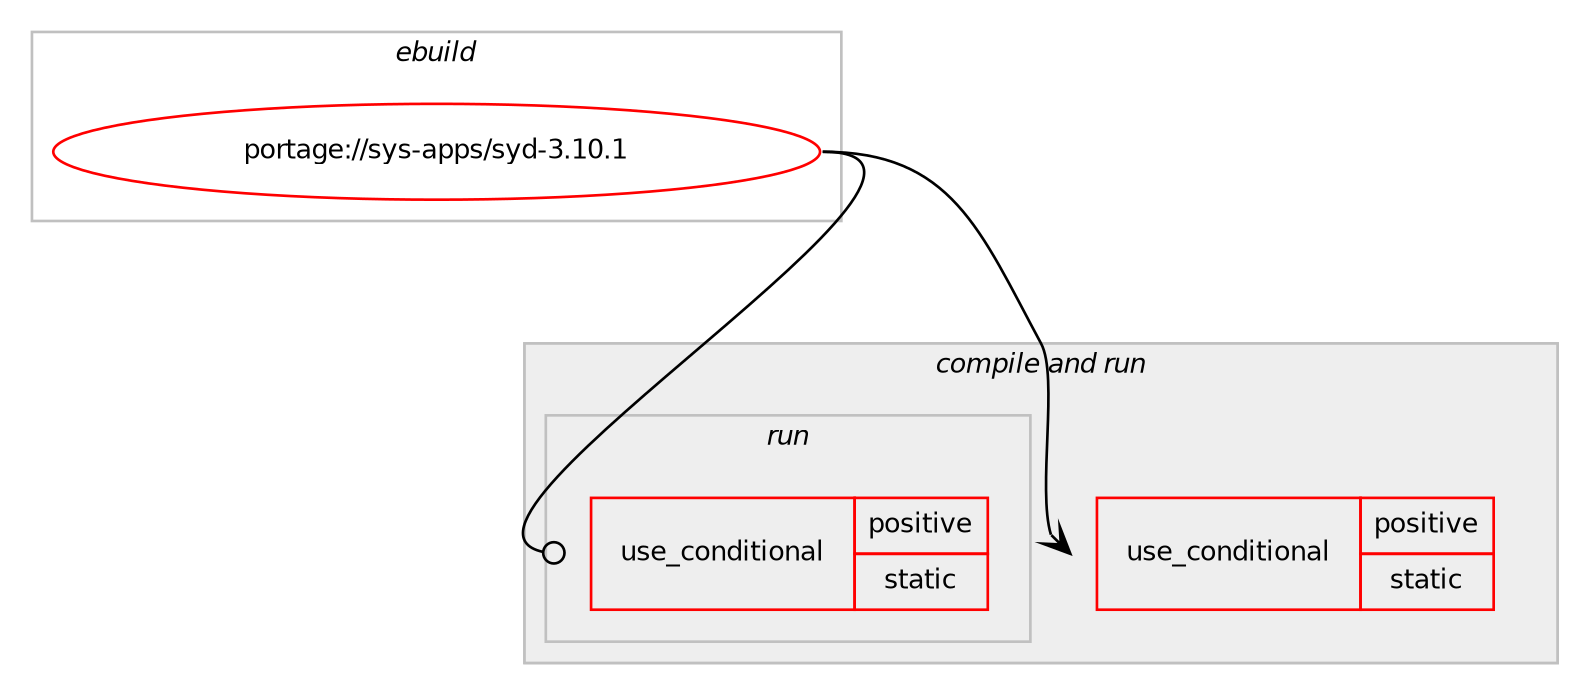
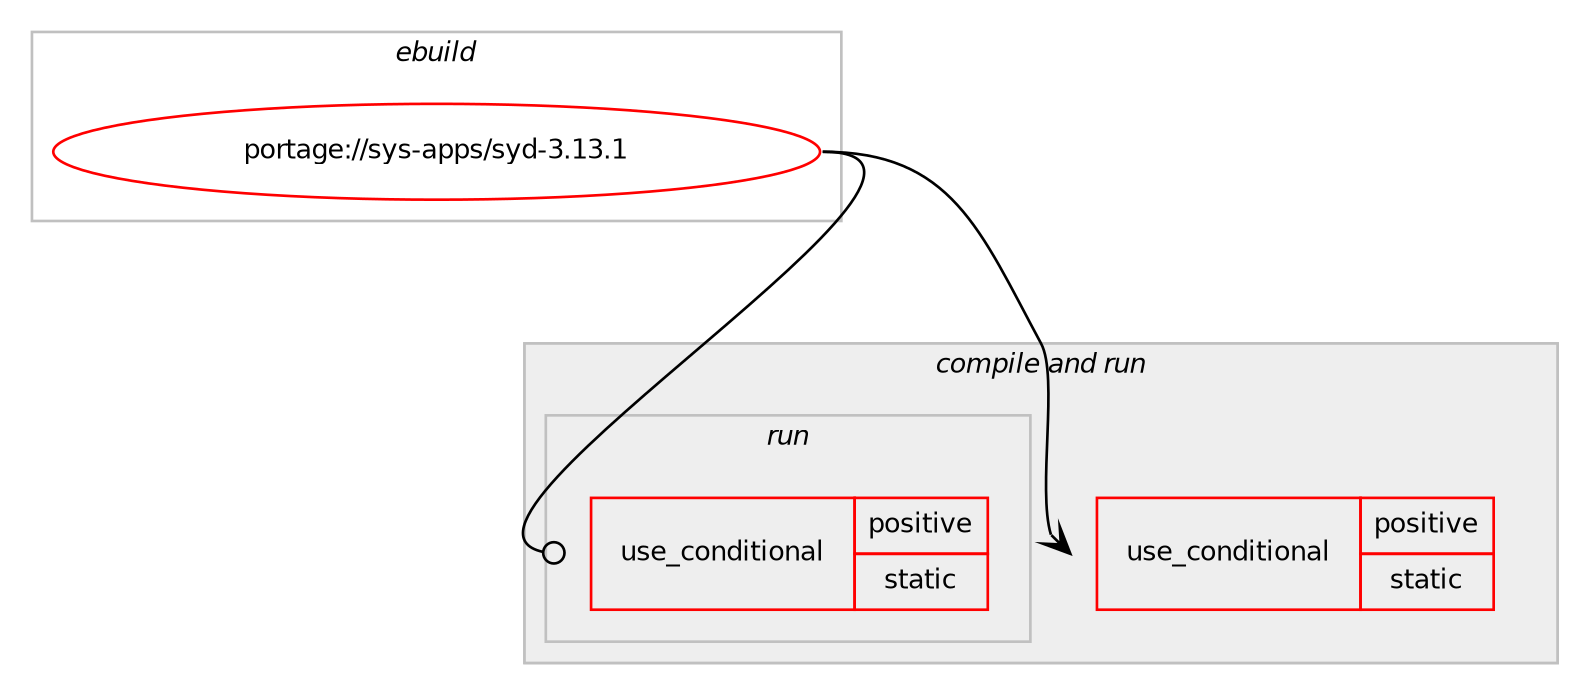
  digraph {
    compound=true
    concentrate=true
    fontname=Helvetica
    fontsize=10
    newrank=true
    rankdir=TB
    ranksep=1.5
    node [color=red fontname=Helvetica fontsize=10 shape=none]
    edge [headport=w style=solid tailport=e weight=20]
-   n1 [label="portage://sys-apps/syd-3.10.1" width=4 shape=""]
+   n1 [label="portage://sys-apps/syd-3.13.1" width=4 shape=""]
    n2 [label=<<TABLE BORDER="0" CELLBORDER="1" CELLSPACING="0" CELLPADDING="4"><TR><TD ROWSPAN="3" CELLPADDING="10">use_conditional</TD></TR><TR><TD>positive</TD></TR><TR><TD>static</TD></TR></TABLE>>]
    n3 [label=<<TABLE BORDER="0" CELLBORDER="1" CELLSPACING="0" CELLPADDING="4"><TR><TD ROWSPAN="3" CELLPADDING="10">use_conditional</TD></TR><TR><TD>positive</TD></TR><TR><TD>static</TD></TR></TABLE>>]
    subgraph cluster_1 {
      color=gray
      label=<<i>ebuild</i>>
      rank=same
      n1
    }
    subgraph cluster_2 {
      color=gray
      label=<<i>dependencies</i>>
      subgraph cluster_3 {
        color=gray
        fillcolor="#eeeeee"
        label=<<i>compile</i>>
        style=filled
        subgraph sub_4 {
          color=gray
          fillcolor="#eeeeee"
          label=<<i>compile</i>>
          style=filled
          n2
        }
      }
      subgraph cluster_5 {
        color=gray
        fillcolor="#eeeeee"
        label=<<i>compile and run</i>>
        style=filled
      }
      subgraph cluster_6 {
        color=gray
        fillcolor="#eeeeee"
        label=<<i>run</i>>
        style=filled
        subgraph sub_7 {
          color=gray
          fillcolor="#eeeeee"
          label=<<i>run</i>>
          style=filled
          n3
        }
      }
    }
    subgraph cluster_8 {
      color=gray
      label=<<i>candidates</i>>
      rank=same
    }
    n1 -> n2 [arrowhead=vee]
    n1 -> n3 [arrowhead=odot]
  }
